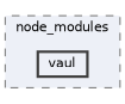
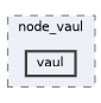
  digraph {
    compound=true
    rankdir=LR
    n1 [color=grey25 fillcolor="#edf0f7" fontname=Helvetica fontsize=10 height=0.2 label=vaul shape=box style="filled,bold" width=0.4]
    subgraph cluster_1 {
      bgcolor="#edf0f7"
      fontname=Helvetica
      fontsize=10
-     label=node_modules
+     label=node_vaul
      pencolor=grey50
      style="filled,dashed"
      n1
    }
  }
